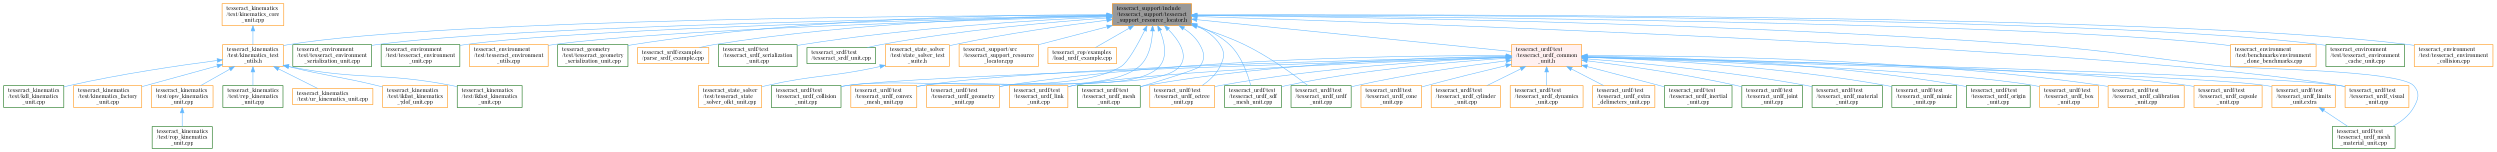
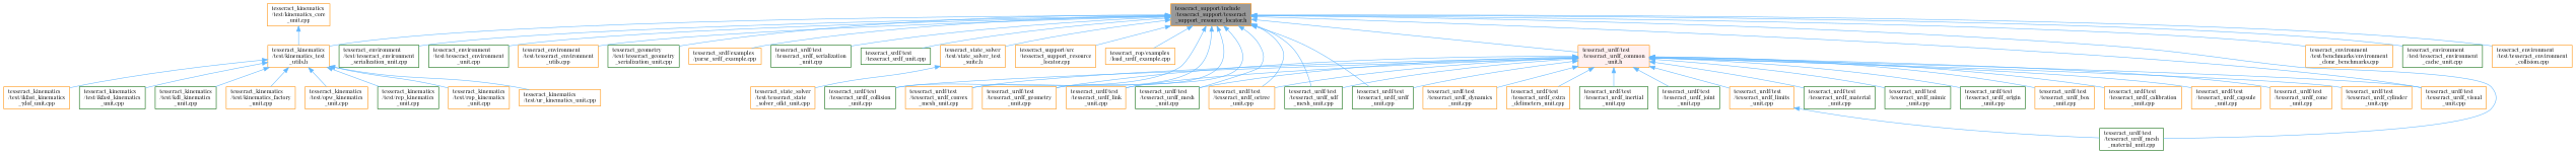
  digraph {
    fontname="Playfair Display"
    node [color=darkorange fillcolor=white fontname="Playfair Display" fontsize=10 shape=box style=filled]
    edge [color=steelblue1 dir=back fontname="Playfair Display" fontsize=10 labelfontname=Helvetica labelfontsize=10 style=solid]
    n1 [fillcolor=grey60 fontcolor=black height=0.2 label="tesseract_support/include\l/tesseract_support/tesseract\l_support_resource_locator.h" width=0.4]
    n2 [height=0.2 label="tesseract_environment\l/test/benchmarks/environment\l_clone_benchmarks.cpp" width=0.4]
    n3 [color=darkgreen height=0.2 label="tesseract_environment\l/test/tesseract_environment\l_cache_unit.cpp" width=0.4]
    n4 [height=0.2 label="tesseract_environment\l/test/tesseract_environment\l_collision.cpp" width=0.4]
    n5 [color=darkgreen height=0.2 label="tesseract_environment\l/test/tesseract_environment\l_serialization_unit.cpp" width=0.4]
    n6 [color=darkgreen height=0.2 label="tesseract_environment\l/test/tesseract_environment\l_unit.cpp" width=0.4]
    n7 [height=0.2 label="tesseract_environment\l/test/tesseract_environment\l_utils.cpp" width=0.4]
    n8 [color=darkgreen height=0.2 label="tesseract_geometry\l/test/tesseract_geometry\l_serialization_unit.cpp" width=0.4]
    n9 [height=0.2 label="tesseract_kinematics\l/test/kinematics_test\l_utils.h" width=0.4]
    n10 [height=0.2 label="tesseract_srdf/examples\l/parse_srdf_example.cpp" width=0.4]
    n11 [color=darkgreen height=0.2 label="tesseract_srdf/test\l/tesseract_srdf_serialization\l_unit.cpp" width=0.4]
    n12 [color=darkgreen height=0.2 label="tesseract_srdf/test\l/tesseract_srdf_unit.cpp" width=0.4]
    n13 [height=0.2 label="tesseract_state_solver\l/test/state_solver_test\l_suite.h" width=0.4]
    n14 [height=0.2 label="tesseract_support/src\l/tesseract_support_resource\l_locator.cpp" width=0.4]
    n15 [height=0.2 label="tesseract_rop/examples\l/load_urdf_example.cpp" width=0.4]
    n16 [color=darkgreen height=0.2 label="tesseract_urdf/test\l/tesseract_urdf_collision\l_unit.cpp" width=0.4]
    n17 [fillcolor="#FFF0F0" height=0.2 label="tesseract_urdf/test\l/tesseract_urdf_common\l_unit.h" width=0.4]
    n18 [height=0.2 label="tesseract_urdf/test\l/tesseract_urdf_convex\l_mesh_unit.cpp" width=0.4]
    n19 [height=0.2 label="tesseract_urdf/test\l/tesseract_urdf_geometry\l_unit.cpp" width=0.4]
    n20 [height=0.2 label="tesseract_urdf/test\l/tesseract_urdf_link\l_unit.cpp" width=0.4]
    n21 [color=darkgreen height=0.2 label="tesseract_urdf/test\l/tesseract_urdf_mesh\l_material_unit.cpp" width=0.4]
    n22 [color=darkgreen height=0.2 label="tesseract_urdf/test\l/tesseract_urdf_mesh\l_unit.cpp" width=0.4]
    n23 [height=0.2 label="tesseract_urdf/test\l/tesseract_urdf_octree\l_unit.cpp" width=0.4]
    n24 [color=darkgreen height=0.2 label="tesseract_urdf/test\l/tesseract_urdf_sdf\l_mesh_unit.cpp" width=0.4]
    n25 [color=darkgreen height=0.2 label="tesseract_urdf/test\l/tesseract_urdf_urdf\l_unit.cpp" width=0.4]
    n26 [height=0.2 label="tesseract_urdf/test\l/tesseract_urdf_visual\l_unit.cpp" width=0.4]
    n27 [height=0.2 label="tesseract_kinematics\l/test/ikfast_kinematics\l_7dof_unit.cpp" width=0.4]
    n28 [color=darkgreen height=0.2 label="tesseract_kinematics\l/test/ikfast_kinematics\l_unit.cpp" width=0.4]
    n29 [color=darkgreen height=0.2 label="tesseract_kinematics\l/test/kdl_kinematics\l_unit.cpp" width=0.4]
    n30 [height=0.2 label="tesseract_kinematics\l/test/kinematics_factory\l_unit.cpp" width=0.4]
    n31 [height=0.2 label="tesseract_kinematics\l/test/opw_kinematics\l_unit.cpp" width=0.4]
    n32 [color=darkgreen height=0.2 label="tesseract_kinematics\l/test/rep_kinematics\l_unit.cpp" width=0.4]
-   n33 [color=darkgreen height=0.2 label="tesseract_kinematics\l/test/rop_kinematics\l_unit.cpp" width=0.4]
+   n33 [height=0.2 label="tesseract_kinematics\l/test/rop_kinematics\l_unit.cpp" width=0.4]
    n34 [height=0.2 label="tesseract_kinematics\l/test/ur_kinematics_unit.cpp" width=0.4]
    n35 [height=0.2 label="tesseract_state_solver\l/test/tesseract_state\l_solver_ofkt_unit.cpp" width=0.4]
    n36 [height=0.2 label="tesseract_urdf/test\l/tesseract_urdf_box\l_unit.cpp" width=0.4]
    n37 [height=0.2 label="tesseract_urdf/test\l/tesseract_urdf_calibration\l_unit.cpp" width=0.4]
    n38 [height=0.2 label="tesseract_urdf/test\l/tesseract_urdf_capsule\l_unit.cpp" width=0.4]
    n39 [height=0.2 label="tesseract_urdf/test\l/tesseract_urdf_cone\l_unit.cpp" width=0.4]
    n40 [height=0.2 label="tesseract_urdf/test\l/tesseract_urdf_cylinder\l_unit.cpp" width=0.4]
    n41 [height=0.2 label="tesseract_urdf/test\l/tesseract_urdf_dynamics\l_unit.cpp" width=0.4]
    n42 [height=0.2 label="tesseract_urdf/test\l/tesseract_urdf_extra\l_delimeters_unit.cpp" width=0.4]
    n43 [color=darkgreen height=0.2 label="tesseract_urdf/test\l/tesseract_urdf_inertial\l_unit.cpp" width=0.4]
    n44 [color=darkgreen height=0.2 label="tesseract_urdf/test\l/tesseract_urdf_joint\l_unit.cpp" width=0.4]
-   n45 [height=0.2 label="tesseract_urdf/test\l/tesseract_urdf_limits\l_unit.extra" width=0.4]
+   n45 [height=0.2 label="tesseract_urdf/test\l/tesseract_urdf_limits\l_unit.cpp" width=0.4]
    n46 [color=darkgreen height=0.2 label="tesseract_urdf/test\l/tesseract_urdf_material\l_unit.cpp" width=0.4]
    n47 [color=darkgreen height=0.2 label="tesseract_urdf/test\l/tesseract_urdf_mimic\l_unit.cpp" width=0.4]
    n48 [color=darkgreen height=0.2 label="tesseract_urdf/test\l/tesseract_urdf_origin\l_unit.cpp" width=0.4]
    n49 [height=0.2 label="tesseract_kinematics\l/test/kinematics_core\l_unit.cpp" width=0.4]
    n1 -> n2
    n1 -> n3
    n1 -> n4
    n1 -> n5
    n1 -> n6
    n1 -> n7
    n1 -> n8
    n1 -> n9
    n1 -> n10
    n1 -> n11
    n1 -> n12
    n1 -> n13
    n1 -> n14
    n1 -> n15
    n1 -> n16
    n1 -> n17
    n1 -> n18
    n1 -> n19
    n1 -> n20
    n1 -> n21
    n1 -> n22
    n1 -> n23
    n1 -> n24
    n1 -> n25
    n1 -> n26
    n9 -> n27
    n9 -> n28
    n9 -> n29
    n9 -> n30
    n9 -> n31
    n9 -> n32
-   n31 -> n33
+   n9 -> n33
    n9 -> n34
    n13 -> n35
    n17 -> n16
    n17 -> n18
    n17 -> n19
    n17 -> n20
    n17 -> n22
    n17 -> n23
    n17 -> n24
    n17 -> n25
    n17 -> n26
    n17 -> n36
    n17 -> n37
    n17 -> n38
    n17 -> n39
    n17 -> n40
    n17 -> n41
    n17 -> n42
    n17 -> n43
    n17 -> n44
    n17 -> n45
    n17 -> n46
    n17 -> n47
    n17 -> n48
    n45 -> n21
    n49 -> n9
  }
